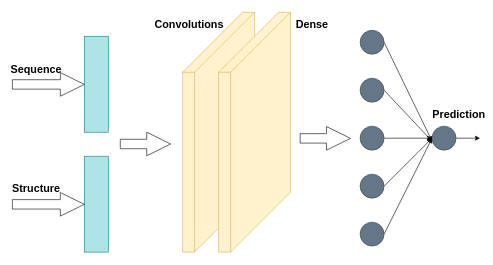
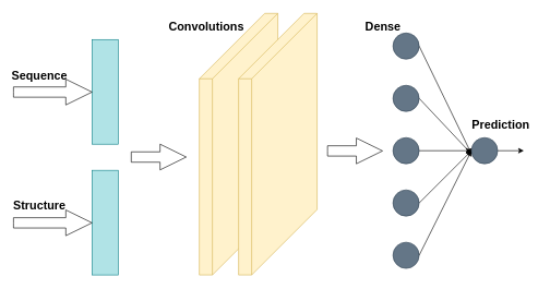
  <mxCell id="0" />
  <mxCell id="1" parent="0" />
  <mxCell id="2" value="" style="rounded=0;whiteSpace=wrap;html=1;fillColor=#b0e3e6;strokeColor=#0e8088;" vertex="1" parent="1"><mxGeometry x="140" y="60" width="40" height="160" as="geometry" /></mxCell>
  <mxCell id="3" value="" style="rounded=0;whiteSpace=wrap;html=1;fillColor=#b0e3e6;strokeColor=#0e8088;" vertex="1" parent="1"><mxGeometry x="140" y="260" width="40" height="160" as="geometry" /></mxCell>
  <mxCell id="4" value="" style="html=1;shadow=0;dashed=0;align=center;verticalAlign=middle;shape=mxgraph.arrows2.arrow;dy=0.6;dx=40;notch=0;" vertex="1" parent="1"><mxGeometry x="20" y="320.63" width="120" height="39.37" as="geometry" /></mxCell>
  <mxCell id="5" style="edgeStyle=none;rounded=0;orthogonalLoop=1;jettySize=auto;html=1;exitX=1;exitY=0.5;exitDx=0;exitDy=0;" edge="1" parent="1" source="6"><mxGeometry relative="1" as="geometry"><mxPoint x="720" y="235" as="targetPoint" /></mxGeometry></mxCell>
  <mxCell id="6" value="" style="ellipse;whiteSpace=wrap;html=1;aspect=fixed;fillColor=#647687;strokeColor=#314354;fontColor=#ffffff;" vertex="1" parent="1"><mxGeometry x="600" y="50" width="40" height="40" as="geometry" /></mxCell>
  <mxCell id="7" style="edgeStyle=none;rounded=0;orthogonalLoop=1;jettySize=auto;html=1;exitX=1;exitY=0.5;exitDx=0;exitDy=0;" edge="1" parent="1" source="8"><mxGeometry relative="1" as="geometry"><mxPoint x="720" y="235" as="targetPoint" /></mxGeometry></mxCell>
  <mxCell id="8" value="" style="ellipse;whiteSpace=wrap;html=1;aspect=fixed;fillColor=#647687;strokeColor=#314354;fontColor=#ffffff;" vertex="1" parent="1"><mxGeometry x="600" y="130" width="40" height="40" as="geometry" /></mxCell>
  <mxCell id="9" style="edgeStyle=orthogonalEdgeStyle;rounded=0;orthogonalLoop=1;jettySize=auto;html=1;exitX=1;exitY=0.5;exitDx=0;exitDy=0;entryX=0;entryY=0.5;entryDx=0;entryDy=0;" edge="1" parent="1" source="10" target="16"><mxGeometry relative="1" as="geometry" /></mxCell>
  <mxCell id="10" value="" style="ellipse;whiteSpace=wrap;html=1;aspect=fixed;fillColor=#647687;strokeColor=#314354;fontColor=#ffffff;" vertex="1" parent="1"><mxGeometry x="600" y="210" width="40" height="40" as="geometry" /></mxCell>
  <mxCell id="11" style="edgeStyle=none;rounded=0;orthogonalLoop=1;jettySize=auto;html=1;exitX=1;exitY=0.5;exitDx=0;exitDy=0;entryX=0;entryY=0.5;entryDx=0;entryDy=0;" edge="1" parent="1" source="12" target="16"><mxGeometry relative="1" as="geometry" /></mxCell>
  <mxCell id="12" value="" style="ellipse;whiteSpace=wrap;html=1;aspect=fixed;fillColor=#647687;strokeColor=#314354;fontColor=#ffffff;" vertex="1" parent="1"><mxGeometry x="600" y="290" width="40" height="40" as="geometry" /></mxCell>
  <mxCell id="13" style="edgeStyle=none;rounded=0;orthogonalLoop=1;jettySize=auto;html=1;exitX=1;exitY=0.5;exitDx=0;exitDy=0;entryX=0;entryY=0.5;entryDx=0;entryDy=0;" edge="1" parent="1" source="14" target="16"><mxGeometry relative="1" as="geometry" /></mxCell>
  <mxCell id="14" value="" style="ellipse;whiteSpace=wrap;html=1;aspect=fixed;fillColor=#647687;strokeColor=#314354;fontColor=#ffffff;" vertex="1" parent="1"><mxGeometry x="600" y="370" width="40" height="40" as="geometry" /></mxCell>
  <mxCell id="15" style="edgeStyle=none;rounded=0;orthogonalLoop=1;jettySize=auto;html=1;exitX=1;exitY=0.5;exitDx=0;exitDy=0;" edge="1" parent="1" source="16"><mxGeometry relative="1" as="geometry"><mxPoint x="800" y="230" as="targetPoint" /></mxGeometry></mxCell>
  <mxCell id="16" value="" style="ellipse;whiteSpace=wrap;html=1;aspect=fixed;fillColor=#647687;strokeColor=#314354;fontColor=#ffffff;" vertex="1" parent="1"><mxGeometry x="720" y="210" width="40" height="40" as="geometry" /></mxCell>
  <mxCell id="17" value="" style="verticalAlign=top;align=left;spacingTop=8;spacingLeft=2;spacingRight=12;shape=cube;size=100;direction=south;fontStyle=4;html=1;fillColor=#fff2cc;strokeColor=#d6b656;" vertex="1" parent="1"><mxGeometry x="304" y="20" width="120" height="400" as="geometry" /></mxCell>
  <mxCell id="18" value="" style="verticalAlign=top;align=left;spacingTop=8;spacingLeft=2;spacingRight=12;shape=cube;size=100;direction=south;fontStyle=4;html=1;fillColor=#fff2cc;strokeColor=#d6b656;" vertex="1" parent="1"><mxGeometry x="364" y="20" width="120" height="400" as="geometry" /></mxCell>
  <mxCell id="19" value="" style="html=1;shadow=0;dashed=0;align=center;verticalAlign=middle;shape=mxgraph.arrows2.arrow;dy=0.6;dx=40;notch=0;" vertex="1" parent="1"><mxGeometry x="200" y="220" width="84" height="39.37" as="geometry" /></mxCell>
  <mxCell id="20" value="" style="html=1;shadow=0;dashed=0;align=center;verticalAlign=middle;shape=mxgraph.arrows2.arrow;dy=0.6;dx=40;notch=0;" vertex="1" parent="1"><mxGeometry x="20" y="120.63" width="120" height="39.37" as="geometry" /></mxCell>
  <mxCell id="21" value="&lt;font style=&quot;font-size: 18px&quot;&gt;&lt;b&gt;Sequence&lt;/b&gt;&lt;/font&gt;" style="text;html=1;strokeColor=none;fillColor=none;align=center;verticalAlign=middle;whiteSpace=wrap;rounded=0;" vertex="1" parent="1"><mxGeometry x="30" y="100" width="60" height="30" as="geometry" /></mxCell>
  <mxCell id="22" value="&lt;font style=&quot;font-size: 18px&quot;&gt;&lt;b&gt;Structure&lt;/b&gt;&lt;/font&gt;" style="text;html=1;strokeColor=none;fillColor=none;align=center;verticalAlign=middle;whiteSpace=wrap;rounded=0;" vertex="1" parent="1"><mxGeometry x="30" y="300" width="60" height="30" as="geometry" /></mxCell>
- <mxCell id="23" value="&lt;font style=&quot;font-size: 18px&quot;&gt;&lt;b&gt;Dense&lt;/b&gt;&lt;/font&gt;" style="text;html=1;strokeColor=none;fillColor=none;align=center;verticalAlign=middle;whiteSpace=wrap;rounded=0;fontSize=18;" vertex="1" parent="1"><mxGeometry x="495" y="30" width="50" height="20" as="geometry" /></mxCell>
+ <mxCell id="23" value="&lt;font style=&quot;font-size: 18px&quot;&gt;&lt;b&gt;Dense&lt;/b&gt;&lt;/font&gt;" style="text;html=1;strokeColor=none;fillColor=none;align=center;verticalAlign=middle;whiteSpace=wrap;rounded=0;fontSize=18;" vertex="1" parent="1"><mxGeometry x="560" y="30" width="50" height="20" as="geometry" /></mxCell>
  <mxCell id="24" value="" style="html=1;shadow=0;dashed=0;align=center;verticalAlign=middle;shape=mxgraph.arrows2.arrow;dy=0.6;dx=40;notch=0;" vertex="1" parent="1"><mxGeometry x="500" y="210.63" width="84" height="39.37" as="geometry" /></mxCell>
  <mxCell id="25" value="&lt;font style=&quot;font-size: 18px&quot;&gt;&lt;b&gt;Convolutions&lt;/b&gt;&lt;/font&gt;" style="text;html=1;strokeColor=none;fillColor=none;align=center;verticalAlign=middle;whiteSpace=wrap;rounded=0;fontSize=18;" vertex="1" parent="1"><mxGeometry x="290" y="30" width="50" height="20" as="geometry" /></mxCell>
  <mxCell id="26" value="&lt;font style=&quot;font-size: 18px&quot;&gt;&lt;b&gt;Prediction&lt;/b&gt;&lt;/font&gt;" style="text;html=1;strokeColor=none;fillColor=none;align=center;verticalAlign=middle;whiteSpace=wrap;rounded=0;fontSize=18;" vertex="1" parent="1"><mxGeometry x="740" y="180" width="50" height="20" as="geometry" /></mxCell>
